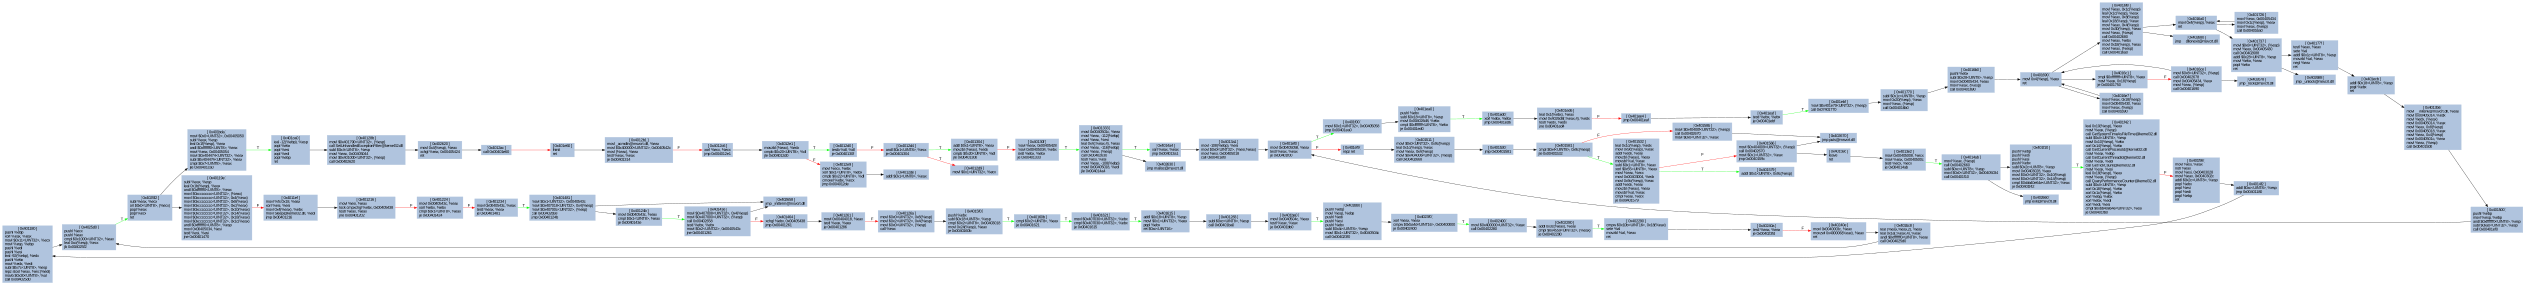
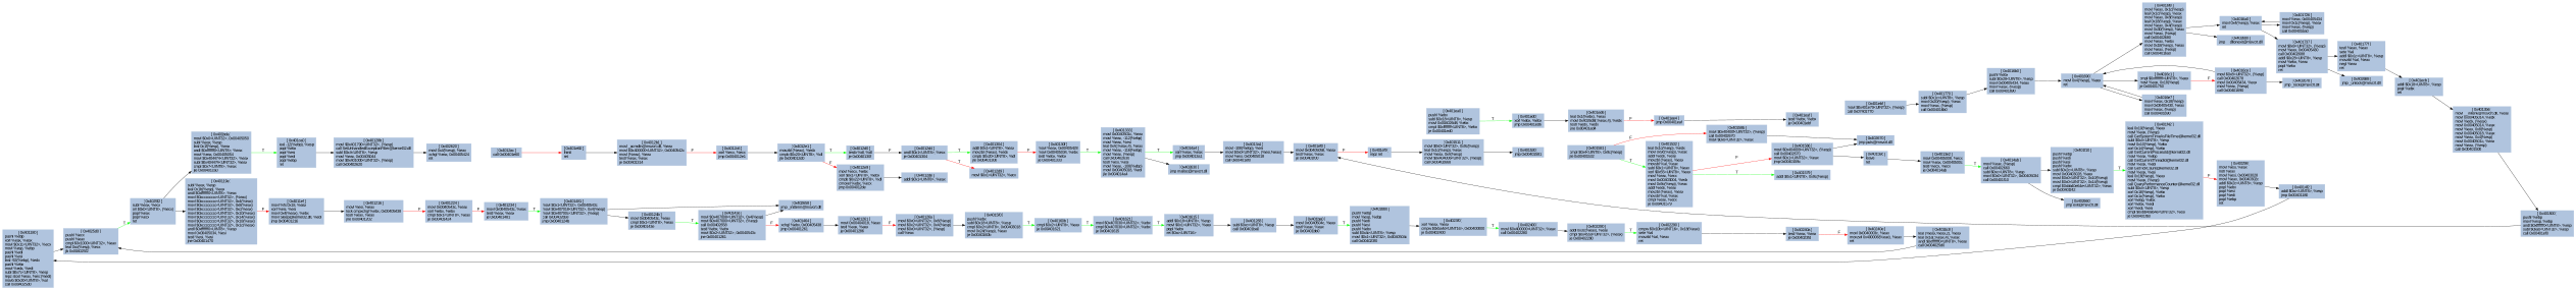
  digraph {
    fontname="Liberation Sans"
    rankdir=LR
    node [color=lightsteelblue fillcolor=lightsteelblue fontname="Liberation Sans" shape=rectangle style=filled]
    edge [color="#000000" fontname="Liberation Sans"]
    n1 [label="[ 0x401180 ]\npushl %ebp\lxorl %eax, %eax\lmovl $0x11<UINT32>, %ecx\lmovl %esp, %ebp\lpushl %edi\lpushl %esi\lleal -92(%ebp), %edx\lpushl %ebx\lmovl %edx, %edi\lsubl $0x7c<UINT8>, %esp\lrepz stosl %eax, %es:(%edi)\lmovb $0x30<UINT8>, %al\lcall 0x004025d0\l"]
    n2 [label="[ 0x4025d0 ]\npushl %ecx\lpushl %eax\lcmpl $0x1000<UINT32>, %eax\lleal 0xc(%esp), %ecx\ljb 0x004025f2\l"]
    n3 [label="[ 0x4025f2 ]\nsubl %eax, %ecx\lorl $0x0<UINT8>, (%ecx)\lpopl %eax\lpopl %ecx\lret\l"]
    n4 [label="[ 0x40119e ]\nsubl %eax, %esp\lleal 0x1b(%esp), %eax\landl $0xfffffff0<UINT8>, %eax\lmovl $0xcccccccc<UINT32>, (%eax)\lmovl $0xcccccccc<UINT32>, 0x4(%eax)\lmovl $0xcccccccc<UINT32>, 0x8(%eax)\lmovl $0xcccccccc<UINT32>, 0xc(%eax)\lmovl $0xcccccccc<UINT32>, 0x10(%eax)\lmovl $0xcccccccc<UINT32>, 0x14(%eax)\lmovl $0xcccccccc<UINT32>, 0x18(%eax)\lmovl $0xcccccccc<UINT32>, 0x1c(%eax)\landl $0xfffffff0<UINT8>, %esp\lmovl 0x00405034, %esi\ltestl %esi, %esi\ljne 0x00401470\l"]
    n5 [label="[ 0x4011ef ]\nmovl %fs:0x18, %eax\lxorl %esi, %esi\lmovl 0x4(%eax), %ebx\lmovl Sleep@kernel32.dll, %edi\ljmp 0x00401216\l"]
    n6 [label="[ 0x401216 ]\nmovl %esi, %eax\llock cmpxchgl %ebx, 0x00405438\ltestl %eax, %eax\ljne 0x00401202\l"]
    n7 [label="[ 0x401224 ]\nmovl 0x0040543c, %eax\lxorl %ebx, %ebx\lcmpl $0x1<UINT8>, %eax\lje 0x00401424\l"]
    n8 [label="[ 0x401234 ]\nmovl 0x0040543c, %eax\ltestl %eax, %eax\lje 0x00401481\l"]
    n9 [label="[ 0x401481 ]\nmovl $0x1<UINT32>, 0x0040543c\lmovl $0x407018<UINT32>, 0x4(%esp)\lmovl $0x40700c<UINT32>, (%esp)\lcall 0x00402658\ljmp 0x0040124b\l"]
    n10 [label="[ 0x40124b ]\nmovl 0x0040543c, %eax\lcmpl $0x1<UINT8>, %eax\lje 0x0040143e\l"]
    n11 [label="[ 0x402658 ]\njmp _initterm@msvcrt.dll\l"]
    n12 [label="[ 0x40143e ]\nmovl $0x407008<UINT32>, 0x4(%esp)\lmovl $0x407000<UINT32>, (%esp)\lcall 0x00402658\ltestl %ebx, %ebx\lmovl $0x2<UINT32>, 0x0040543c\ljne 0x00401261\l"]
    n13 [label="[ 0x401464 ]\nxchgl %ebx, 0x00405438\ljmp 0x00401261\l"]
    n14 [label="[ 0x401261 ]\nmovl 0x00404018, %eax\ltestl %eax, %eax\lje 0x00401286\l"]
    n15 [label="[ 0x40126a ]\nmovl $0x0<UINT32>, 0x8(%esp)\lmovl $0x2<UINT32>, 0x4(%esp)\lmovl $0x0<UINT32>, (%esp)\lcall %eax\l"]
    n16 [label="[ 0x4015f0 ]\npushl %ebx\lsubl $0x18<UINT8>, %esp\lcmpl $0x2<UINT8>, 0x00403018\lmovl 0x24(%esp), %eax\lje 0x0040160b\l"]
    n17 [label="[ 0x40160b ]\ncmpl $0x2<UINT8>, %eax\lje 0x00401621\l"]
    n18 [label="[ 0x401283 ]\nsubl $0xc<UINT8>, %esp\lcall 0x00401ba0\l"]
    n19 [label="[ 0x401ba0 ]\nmovl 0x0040504c, %eax\ltestl %eax, %eax\lje 0x00401bb0\l"]
    n20 [label="[ 0x401bb0 ]\npushl %ebp\lmovl %esp, %ebp\lpushl %edi\lpushl %esi\lpushl %ebx\lsubl $0x4c<UINT8>, %esp\lmovl $0x1<UINT32>, 0x0040504c\lcall 0x004023f0\l"]
    n21 [label="[ 0x40128b ]\nmovl $0x401790<UINT32>, (%esp)\lcall SetUnhandledExceptionFilter@kernel32.dll\lsubl $0x4<UINT8>, %esp\lmovl %eax, 0x00405044\lmovl $0x401000<UINT32>, (%esp)\lcall 0x00402620\l"]
    n22 [label="[ 0x402620 ]\nmovl 0x4(%esp), %eax\lxchgl %eax, 0x00405424\lret\l"]
    n23 [label="[ 0x4012ac ]\ncall 0x00401e60\l"]
    n24 [label="[ 0x401e60 ]\nfninit \lret\l"]
    n25 [label="[ 0x4012b1 ]\nmovl _acmdln@msvcrt.dll, %eax\lmovl $0x400000<UINT32>, 0x0040542c\lmovl (%eax), %eax\ltestl %eax, %eax\lje 0x00401314\l"]
    n26 [label="[ 0x4012c6 ]\nxorl %ecx, %ecx\ljmp 0x004012e1\l"]
    n27 [label="[ 0x4012e1 ]\nmovzbl (%eax), %edx\lcmpb $0x20<UINT8>, %dl\ljle 0x004012d0\l"]
    n28 [label="[ 0x4012d0 ]\ntestb %dl, %dl\lje 0x0040130f\l"]
    n29 [label="[ 0x4012e9 ]\nmovl %ecx, %ebx\lxorl $0x1<UINT8>, %ebx\lcmpb $0x22<UINT8>, %dl\lcmovel %ebx, %ecx\ljmp 0x004012de\l"]
    n30 [label="[ 0x4012d4 ]\nandl $0x1<UINT8>, %ecx\lje 0x00401304\l"]
    n31 [label="[ 0x4012d9 ]\nmovl $0x1<UINT32>, %ecx\l"]
    n32 [label="[ 0x401304 ]\naddl $0x1<UINT8>, %eax\lmovzbl (%eax), %edx\lcmpb $0x20<UINT8>, %dl\ljle 0x00401300\l"]
    n33 [label="[ 0x40130f ]\nmovl %eax, 0x00405428\lmovl 0x00405034, %ebx\ltestl %ebx, %ebx\lje 0x00401333\l"]
    n34 [label="[ 0x4012de ]\naddl $0x1<UINT8>, %eax\l"]
    n35 [label="[ 0x401333 ]\nmovl 0x0040501c, %eax\lmovl %eax, -112(%ebp)\lmovl %eax, %esi\lleal 0x4(,%eax,4), %eax\lmovl %eax, -116(%ebp)\lmovl %eax, (%esp)\lcall 0x00402630\ltestl %esi, %esi\lmovl %eax, -108(%ebp)\lmovl 0x00405018, %edi\ljle 0x004014a4\l"]
    n36 [label="[ 0x4014a4 ]\nxorl %eax, %eax\ljmp 0x004013a1\l"]
    n37 [label="[ 0x402630 ]\njmp malloc@msvcrt.dll\l"]
    n38 [label="[ 0x4013a1 ]\nmovl -108(%ebp), %esi\lmovl $0x0<UINT32>, (%esi,%eax)\lmovl %esi, 0x00405018\lcall 0x00401ef0\l"]
    n39 [label="[ 0x401ef0 ]\nmovl 0x00405058, %eax\ltestl %eax, %eax\lje 0x00401f00\l"]
    n40 [label="[ 0x401ef9 ]\nrepz ret\l"]
-   n41 [label="[ 0x401f00 ]\nmovl $0x1<UINT32>, 0x00405058\ljmp 0x00401ea0\l"]
    n42 [label="[ 0x4013b6 ]\nmovl __initenv@msvcrt.dll, %eax\lmovl 0x00405014, %edx\lmovl %edx, (%eax)\lmovl 0x00405014, %eax\lmovl %eax, 0x8(%esp)\lmovl 0x00405018, %eax\lmovl %eax, 0x4(%esp)\lmovl 0x0040501c, %eax\lmovl %eax, (%esp)\lcall 0x00401500\l"]
    n43 [label="[ 0x401500 ]\npushl %ebp\lmovl %esp, %ebp\landl $0xfffffff0<UINT8>, %esp\lsubl $0xa0<UINT32>, %esp\lcall 0x00401ef0\l"]
    n44 [label="[ 0x4013e2 ]\nmovl 0x00405008, %ecx\lmovl %eax, 0x0040500c\ltestl %ecx, %ecx\lje 0x004014ab\l"]
    n45 [label="[ 0x4014ab ]\nmovl %eax, (%esp)\lcall 0x00402660\lsubl $0xc<UINT8>, %esp\lmovl $0x0<UINT32>, 0x00405034\lcall 0x00401f10\l"]
    n46 [label="[ 0x401f10 ]\npushl %ebp\lpushl %edi\lpushl %esi\lpushl %ebx\lsubl $0x2c<UINT8>, %esp\lmovl 0x00403028, %eax\lmovl $0x0<UINT32>, 0x10(%esp)\lmovl $0x0<UINT32>, 0x14(%esp)\lcmpl $0xbb40e64e<UINT32>, %eax\lje 0x00401f42\l"]
    n47 [label="[ 0x402660 ]\njmp exit@msvcrt.dll\l"]
    n48 [label="[ 0x401f42 ]\nleal 0x10(%esp), %eax\lmovl %eax, (%esp)\lcall GetSystemTimeAsFileTime@kernel32.dll\lsubl $0x4<UINT8>, %esp\lmovl 0x10(%esp), %ebx\lxorl 0x14(%esp), %ebx\lcall GetCurrentProcessId@kernel32.dll\lmovl %eax, %ebp\lcall GetCurrentThreadId@kernel32.dll\lmovl %eax, %edi\lcall GetTickCount@kernel32.dll\lmovl %eax, %esi\lleal 0x18(%esp), %eax\lmovl %eax, (%esp)\lcall QueryPerformanceCounter@kernel32.dll\lsubl $0x4<UINT8>, %esp\lxorl 0x18(%esp), %ebx\lxorl 0x1c(%esp), %ebx\lxorl %ebp, %ebx\lxorl %ebx, %edi\lxorl %edi, %esi\lcmpl $0xbb40e64e<UINT32>, %esi\lje 0x00401fb0\l"]
    n49 [label="[ 0x4014f2 ]\naddl $0xc<UINT8>, %esp\ljmp 0x00401180\l"]
    n50 [label="[ 0x401511 ]\nmovl $0x0<UINT32>, 0x9c(%esp)\lleal 0x1c(%esp), %eax\lmovl %eax, 0x4(%esp)\lmovl $0x404006<UINT32>, (%esp)\lcall 0x00402668\l"]
    n51 [label="[ 0x401530 ]\njmp 0x00401581\l"]
    n52 [label="[ 0x401581 ]\ncmpl $0x4<UINT8>, 0x9c(%esp)\ljle 0x00401532\l"]
    n53 [label="[ 0x401532 ]\nleal 0x1c(%esp), %edx\lmovl 0x9c(%esp), %eax\laddl %edx, %eax\lmovzbl (%eax), %eax\lmovsbl %al, %eax\lsubl $0x1<UINT8>, %eax\lxorl $0x55<UINT8>, %eax\lmovl %eax, %ecx\lmovl 0x00403004, %edx\lmovl 0x9c(%esp), %eax\laddl %edx, %eax\lmovzbl (%eax), %eax\lmovsbl %al, %eax\lcmpl %eax, %ecx\lje 0x00401579\l"]
    n54 [label="[ 0x40158b ]\nmovl $0x40400f<UINT32>, (%esp)\lcall 0x00402670\lmovl $0x0<UINT32>, %eax\l"]
    n55 [label="[ 0x401566 ]\nmovl $0x404009<UINT32>, (%esp)\lcall 0x00402670\lmovl $0x1<UINT32>, %eax\ljmp 0x0040159c\l"]
    n56 [label="[ 0x401579 ]\naddl $0x1<UINT8>, 0x9c(%esp)\l"]
    n57 [label="[ 0x40159c ]\nleave \lret\l"]
    n58 [label="[ 0x402670 ]\njmp puts@msvcrt.dll\l"]
    n59 [label="[ 0x401621 ]\nmovl $0x407030<UINT32>, %ebx\lcmpl $0x407030<UINT32>, %ebx\lje 0x00401615\l"]
    n60 [label="[ 0x401615 ]\naddl $0x18<UINT8>, %esp\lmovl $0x1<UINT32>, %eax\lpopl %ebx\lret $0xc<UINT16>\l"]
    n61 [label="[ 0x401690 ]\nmovl 0x4(%esp), %eax\lret\l"]
    n62 [label="[ 0x4016c1 ]\ncmpl $0xffffffff<UINT8>, %eax\lmovl %eax, 0x18(%esp)\lje 0x00401750\l"]
    n63 [label="[ 0x4016e7 ]\nmovl %eax, 0x18(%esp)\lmovl 0x00405430, %eax\lmovl %eax, (%esp)\lcall 0x00401690\l"]
    n64 [label="[ 0x4016f8 ]\nmovl %eax, 0x1c(%esp)\lleal 0x1c(%esp), %eax\lmovl %eax, 0x8(%esp)\lleal 0x18(%esp), %eax\lmovl %eax, 0x4(%esp)\lmovl 0x30(%esp), %eax\lmovl %eax, (%esp)\lcall 0x00402680\lmovl %eax, %ebx\lmovl 0x18(%esp), %eax\lmovl %eax, (%esp)\lcall 0x004016a0\l"]
    n65 [label="[ 0x4016ce ]\nmovl $0x8<UINT32>, (%esp)\lcall 0x00402678\lmovl 0x00405434, %eax\lmovl %eax, (%esp)\lcall 0x00401690\l"]
    n66 [label="[ 0x4016a0 ]\nmovl 0x4(%esp), %eax\lret\l"]
    n67 [label="[ 0x402680 ]\njmp __dllonexit@msvcrt.dll\l"]
    n68 [label="[ 0x401726 ]\nmovl %eax, 0x00405434\lmovl 0x1c(%esp), %eax\lmovl %eax, (%esp)\lcall 0x004016a0\l"]
    n69 [label="[ 0x401737 ]\nmovl $0x8<UINT32>, (%esp)\lmovl %eax, 0x00405430\lcall 0x00402688\laddl $0x28<UINT8>, %esp\lmovl %ebx, %eax\lpopl %ebx\lret\l"]
    n70 [label="[ 0x40177f ]\ntestl %eax, %eax\lsete %al\laddl $0x1c<UINT8>, %esp\lmovzbl %al, %eax\lnegl %eax\lret\l"]
    n71 [label="[ 0x402688 ]\njmp _unlock@msvcrt.dll\l"]
    n72 [label="[ 0x4016b0 ]\npushl %ebx\lsubl $0x28<UINT8>, %esp\lmovl 0x00405434, %eax\lmovl %eax, (%esp)\lcall 0x00401690\l"]
    n73 [label="[ 0x402678 ]\njmp _lock@msvcrt.dll\l"]
    n74 [label="[ 0x401ecb ]\naddl $0x18<UINT8>, %esp\lpopl %ebx\lret\l"]
    n75 [label="[ 0x401770 ]\nsubl $0x1c<UINT8>, %esp\lmovl 0x20(%esp), %eax\lmovl %eax, (%esp)\lcall 0x004016b0\l"]
    n76 [label="[ 0x4023f0 ]\nxorl %eax, %eax\lcmpw $0x5a4d<UINT16>, 0x00400000\lje 0x00402400\l"]
    n77 [label="[ 0x402400 ]\nmovl $0x400000<UINT32>, %eax\lcall 0x00402280\l"]
    n78 [label="[ 0x401bc8 ]\nleal (%eax,%eax,2), %eax\lleal 0x1e(,%eax,4), %eax\landl $0xfffffff0<UINT8>, %eax\lcall 0x004025d0\l"]
    n79 [label="[ 0x401bda ]\nmovl $0x0<UINT32>, 0x00405050\lsubl %eax, %esp\lleal 0x1f(%esp), %eax\landl $0xfffffff0<UINT8>, %eax\lmovl %eax, 0x00405054\lmovl $0x404474<UINT32>, %eax\lsubl $0x404474<UINT32>, %eax\lcmpl $0x7<UINT8>, %eax\ljle 0x00401ca0\l"]
    n80 [label="[ 0x401ca0 ]\nleal -12(%ebp), %esp\lpopl %ebx\lpopl %esi\lpopl %edi\lpopl %ebp\lret\l"]
    n81 [label="[ 0x401ea0 ]\npushl %ebx\lsubl $0x18<UINT8>, %esp\lmovl 0x004026d8, %ebx\lcmpl $0xffffffff<UINT8>, %ebx\lje 0x00401ed0\l"]
    n82 [label="[ 0x401ed0 ]\nxorl %ebx, %ebx\ljmp 0x00401ed6\l"]
    n83 [label="[ 0x401ed6 ]\nleal 0x1(%ebx), %eax\lmovl 0x4026d8(,%eax,4), %edx\ltestl %edx, %edx\ljne 0x00401ed4\l"]
    n84 [label="[ 0x401eaf ]\ntestl %ebx, %ebx\lje 0x00401ebf\l"]
    n85 [label="[ 0x401ebf ]\nmovl $0x401e70<UINT32>, (%esp)\lcall 0x07401770\l"]
    n86 [label="[ 0x401ee4 ]\njmp 0x00401eaf\l"]
    n87 [label="[ 0x401f98 ]\nmovl %esi, %eax\lnotl %eax\lmovl %esi, 0x00403028\lmovl %eax, 0x0040302c\laddl $0x2c<UINT8>, %esp\lpopl %ebx\lpopl %esi\lpopl %edi\lpopl %ebp\lret\l"]
    n88 [label="[ 0x402280 ]\naddl 0x3c(%eax), %eax\lcmpl $0x4550<UINT32>, (%eax)\lje 0x00402290\l"]
    n89 [label="[ 0x402290 ]\ncmpw $0x10b<UINT16>, 0x18(%eax)\lsete %al\lmovzbl %al, %eax\lret\l"]
    n90 [label="[ 0x40240a ]\ntestl %eax, %eax\lje 0x004023fd\l"]
    n91 [label="[ 0x40240e ]\nmovl 0x0040003c, %eax\lmovzwl 0x400006(%eax), %eax\lret\l"]
    n1 -> n2
    n2 -> n3 [color="#00ff00" label=T]
    n3 -> n4
    n3 -> n79
    n4 -> n5 [color="#ff0000" label=F]
    n5 -> n6
    n6 -> n7 [color="#ff0000" label=F]
    n7 -> n8 [color="#ff0000" label=F]
    n8 -> n9 [color="#00ff00" label=T]
    n9 -> n10
    n9 -> n11
    n10 -> n12 [color="#00ff00" label=T]
    n12 -> n11
    n12 -> n13 [color="#ff0000" label=F]
    n13 -> n14
    n14 -> n15 [color="#ff0000" label=F]
    n15 -> n16
    n16 -> n17 [color="#00ff00" label=T]
    n17 -> n59 [color="#00ff00" label=T]
    n18 -> n19
    n19 -> n20 [color="#00ff00" label=T]
    n20 -> n76
    n21 -> n22
-   n22 -> n23
    n23 -> n24 [color="#ff0000"]
    n24 -> n25
    n25 -> n26 [color="#ff0000" label=F]
    n26 -> n27
    n27 -> n28 [color="#00ff00" label=T]
    n27 -> n29 [color="#ff0000" label=F]
-   n28 -> n30 [color="#ff0000" label=F]
+   n28 -> n30 [label=F]
    n29 -> n34
    n30 -> n31 [color="#ff0000" label=T]
    n30 -> n32 [color="#00ff00" label=T]
    n32 -> n33 [color="#ff0000" label=F]
    n33 -> n35 [color="#00ff00" label=T]
    n35 -> n36 [color="#00ff00" label=T]
    n35 -> n37
    n36 -> n38
    n38 -> n39
    n39 -> n40 [color="#ff0000" label=F]
-   n39 -> n41 [color="#00ff00" label=T]
    n40 -> n50
-   n41 -> n81
    n42 -> n43
    n43 -> n39
    n44 -> n45 [color="#00ff00" label=T]
    n45 -> n46
    n45 -> n47
    n46 -> n48 [color="#00ff00" label=T]
    n48 -> n87 [color="#ff0000" label=F]
    n49 -> n1
    n50 -> n51
-   n51 -> n52
    n52 -> n53 [color="#00ff00" label=T]
    n52 -> n54 [color="#ff0000" label=F]
    n53 -> n55 [color="#ff0000" label=F]
    n53 -> n56 [color="#00ff00" label=T]
    n54 -> n58
    n55 -> n57
    n55 -> n58
    n57 -> n44
    n59 -> n60 [color="#00ff00" label=T]
    n60 -> n18
    n61 -> n62
    n61 -> n63
    n61 -> n64
    n62 -> n65 [color="#ff0000" label=F]
    n63 -> n61
    n64 -> n66
    n64 -> n67
    n65 -> n61
    n65 -> n73
    n66 -> n68
    n66 -> n69
    n68 -> n66
    n69 -> n70
    n69 -> n71
    n70 -> n74
    n72 -> n61
    n74 -> n42
    n75 -> n72
    n76 -> n77 [color="#00ff00" label=T]
    n77 -> n88
    n78 -> n2
    n79 -> n80 [color="#00ff00" label=T]
    n80 -> n21
    n81 -> n82 [color="#00ff00" label=T]
    n82 -> n83
    n83 -> n86 [color="#ff0000" label=F]
-   n84 -> n85 [color="#00ff00" label=T]
    n85 -> n75
    n86 -> n84
    n87 -> n49
    n88 -> n89 [color="#00ff00" label=T]
    n89 -> n90
    n90 -> n91 [color="#ff0000" label=F]
    n91 -> n78
  }
